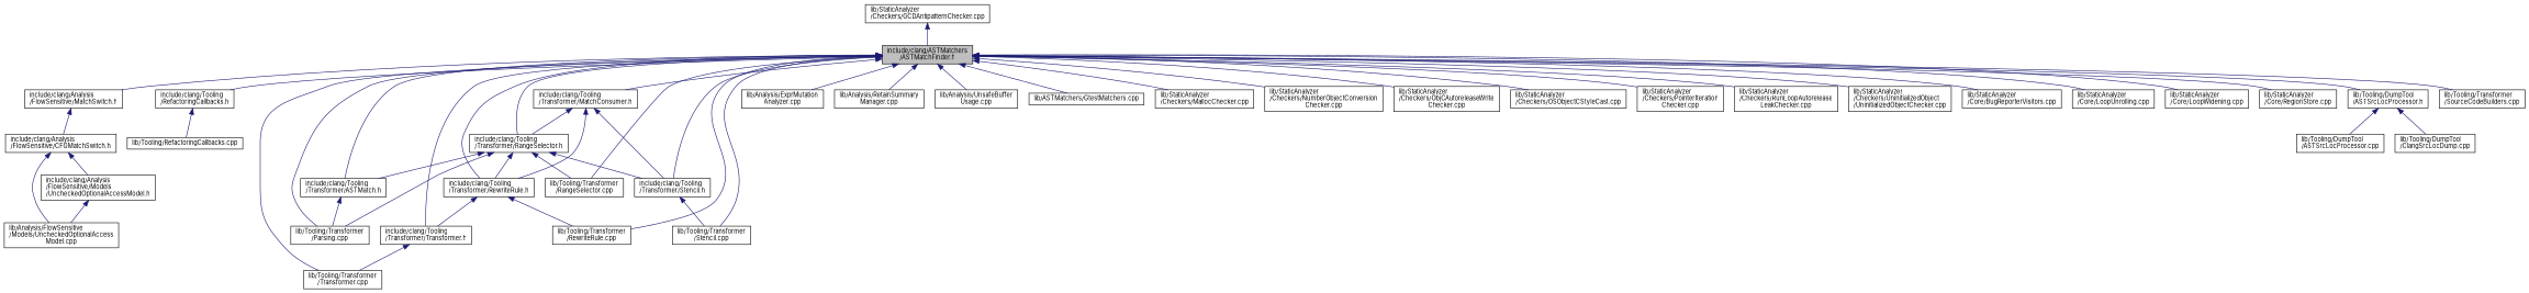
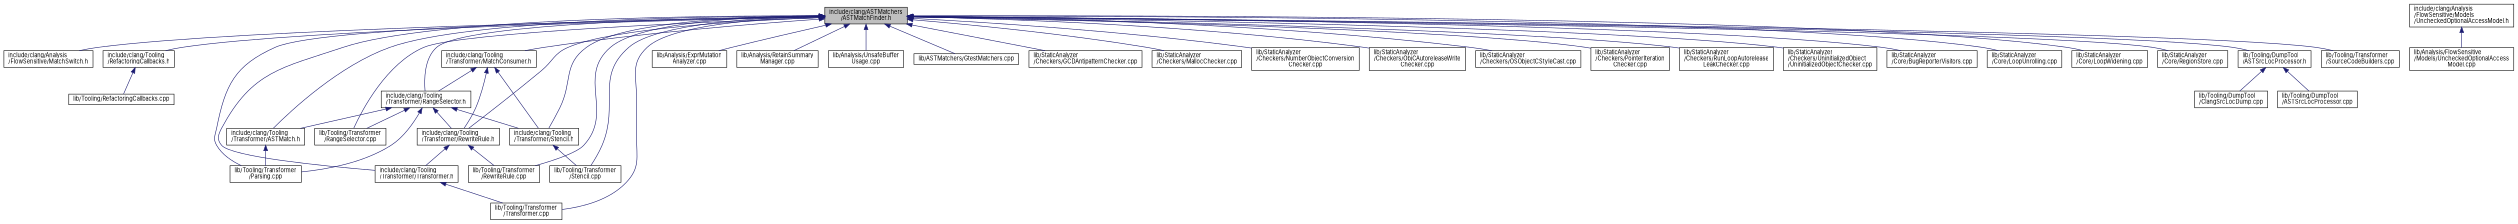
  digraph {
    fontname=Inter
    node [color=black fontname=Inter fontsize=10 shape=record]
    edge [color=midnightblue dir=back fontname=Inter fontsize=10 labelfontname=Helvetica labelfontsize=10 style=solid]
    n1 [fillcolor=grey75 fontcolor=black height=0.2 label="include/clang/ASTMatchers\l/ASTMatchFinder.h" style=filled width=0.4]
    n2 [height=0.2 label="include/clang/Analysis\l/FlowSensitive/MatchSwitch.h" width=0.4]
    n3 [height=0.2 label="include/clang/Tooling\l/RefactoringCallbacks.h" width=0.4]
    n4 [height=0.2 label="include/clang/Tooling\l/Transformer/MatchConsumer.h" width=0.4]
    n5 [height=0.2 label="include/clang/Tooling\l/Transformer/RangeSelector.h" width=0.4]
    n6 [height=0.2 label="include/clang/Tooling\l/Transformer/ASTMatch.h" width=0.4]
    n7 [height=0.2 label="lib/Tooling/Transformer\l/Parsing.cpp" width=0.4]
    n8 [height=0.2 label="include/clang/Tooling\l/Transformer/RewriteRule.h" width=0.4]
    n9 [height=0.2 label="include/clang/Tooling\l/Transformer/Transformer.h" width=0.4]
    n10 [height=0.2 label="lib/Tooling/Transformer\l/Transformer.cpp" width=0.4]
    n11 [height=0.2 label="lib/Tooling/Transformer\l/RewriteRule.cpp" width=0.4]
    n12 [height=0.2 label="include/clang/Tooling\l/Transformer/Stencil.h" width=0.4]
    n13 [height=0.2 label="lib/Tooling/Transformer\l/Stencil.cpp" width=0.4]
    n14 [height=0.2 label="lib/Tooling/Transformer\l/RangeSelector.cpp" width=0.4]
    n15 [height=0.2 label="lib/Analysis/ExprMutation\lAnalyzer.cpp" width=0.4]
    n16 [height=0.2 label="lib/Analysis/RetainSummary\lManager.cpp" width=0.4]
    n17 [height=0.2 label="lib/Analysis/UnsafeBuffer\lUsage.cpp" width=0.4]
    n18 [height=0.2 label="lib/ASTMatchers/GtestMatchers.cpp" width=0.4]
    n19 [height=0.2 label="lib/StaticAnalyzer\l/Checkers/GCDAntipatternChecker.cpp" width=0.4]
    n20 [height=0.2 label="lib/StaticAnalyzer\l/Checkers/MallocChecker.cpp" width=0.4]
    n21 [height=0.2 label="lib/StaticAnalyzer\l/Checkers/NumberObjectConversion\lChecker.cpp" width=0.4]
    n22 [height=0.2 label="lib/StaticAnalyzer\l/Checkers/ObjCAutoreleaseWrite\lChecker.cpp" width=0.4]
    n23 [height=0.2 label="lib/StaticAnalyzer\l/Checkers/OSObjectCStyleCast.cpp" width=0.4]
    n24 [height=0.2 label="lib/StaticAnalyzer\l/Checkers/PointerIteration\lChecker.cpp" width=0.4]
    n25 [height=0.2 label="lib/StaticAnalyzer\l/Checkers/RunLoopAutorelease\lLeakChecker.cpp" width=0.4]
    n26 [height=0.2 label="lib/StaticAnalyzer\l/Checkers/UninitializedObject\l/UninitializedObjectChecker.cpp" width=0.4]
    n27 [height=0.2 label="lib/StaticAnalyzer\l/Core/BugReporterVisitors.cpp" width=0.4]
    n28 [height=0.2 label="lib/StaticAnalyzer\l/Core/LoopUnrolling.cpp" width=0.4]
    n29 [height=0.2 label="lib/StaticAnalyzer\l/Core/LoopWidening.cpp" width=0.4]
    n30 [height=0.2 label="lib/StaticAnalyzer\l/Core/RegionStore.cpp" width=0.4]
    n31 [height=0.2 label="lib/Tooling/DumpTool\l/ASTSrcLocProcessor.h" width=0.4]
    n32 [height=0.2 label="lib/Tooling/Transformer\l/SourceCodeBuilders.cpp" width=0.4]
-   n33 [height=0.2 label="include/clang/Analysis\l/FlowSensitive/CFGMatchSwitch.h" width=0.4]
    n34 [height=0.2 label="lib/Tooling/RefactoringCallbacks.cpp" width=0.4]
    n35 [height=0.2 label="lib/Tooling/DumpTool\l/ASTSrcLocProcessor.cpp" width=0.4]
    n36 [height=0.2 label="lib/Tooling/DumpTool\l/ClangSrcLocDump.cpp" width=0.4]
    n37 [height=0.2 label="include/clang/Analysis\l/FlowSensitive/Models\l/UncheckedOptionalAccessModel.h" width=0.4]
    n38 [height=0.2 label="lib/Analysis/FlowSensitive\l/Models/UncheckedOptionalAccess\lModel.cpp" width=0.4]
    n1 -> n2
    n1 -> n3
    n1 -> n4
    n1 -> n5
    n1 -> n6
    n1 -> n7
    n1 -> n8
    n1 -> n9
    n1 -> n10
    n1 -> n11
    n1 -> n12
    n1 -> n13
    n1 -> n14
    n1 -> n15
    n1 -> n16
    n1 -> n17
    n1 -> n18
-   n19 -> n1
+   n1 -> n19
    n1 -> n20
    n1 -> n21
    n1 -> n22
    n1 -> n23
    n1 -> n24
    n1 -> n25
    n1 -> n26
    n1 -> n27
    n1 -> n28
    n1 -> n29
    n1 -> n30
    n1 -> n31
    n1 -> n32
-   n2 -> n33
    n3 -> n34
    n4 -> n5
    n4 -> n8
    n4 -> n12
    n5 -> n6
    n5 -> n7
    n5 -> n8
    n5 -> n12
    n5 -> n14
    n6 -> n7
    n8 -> n9
    n8 -> n11
    n9 -> n10
    n12 -> n13
    n31 -> n35
    n31 -> n36
-   n33 -> n37
-   n33 -> n38
    n37 -> n38
  }
